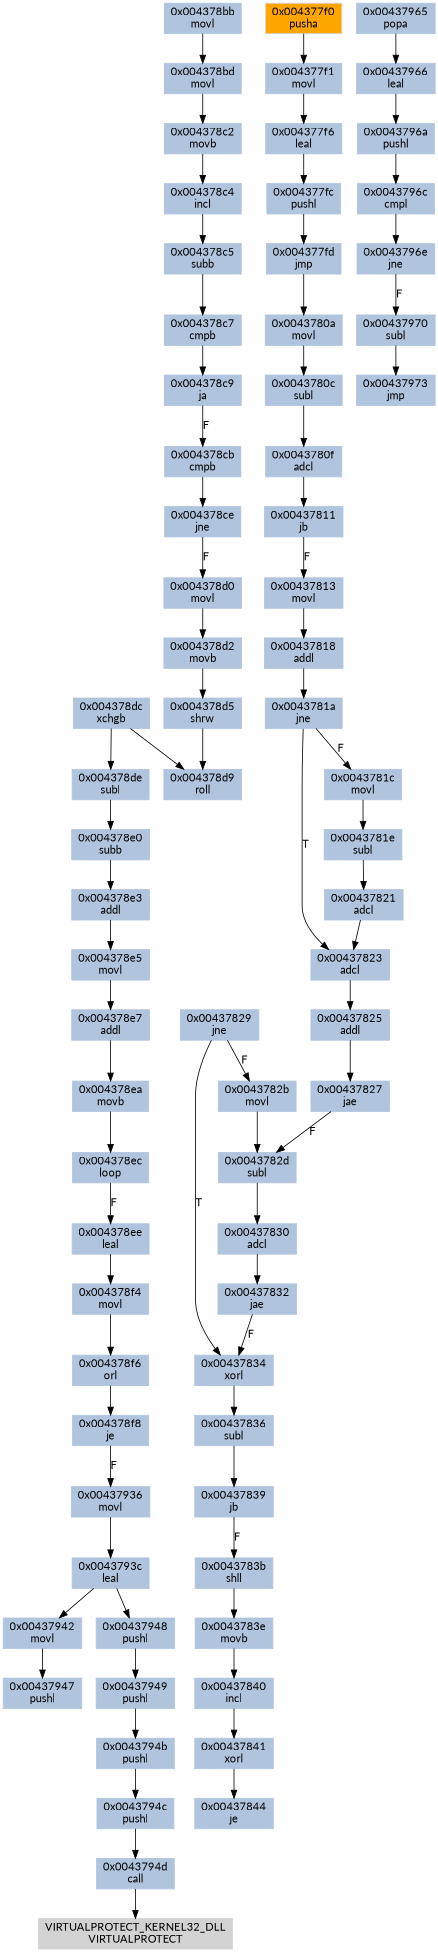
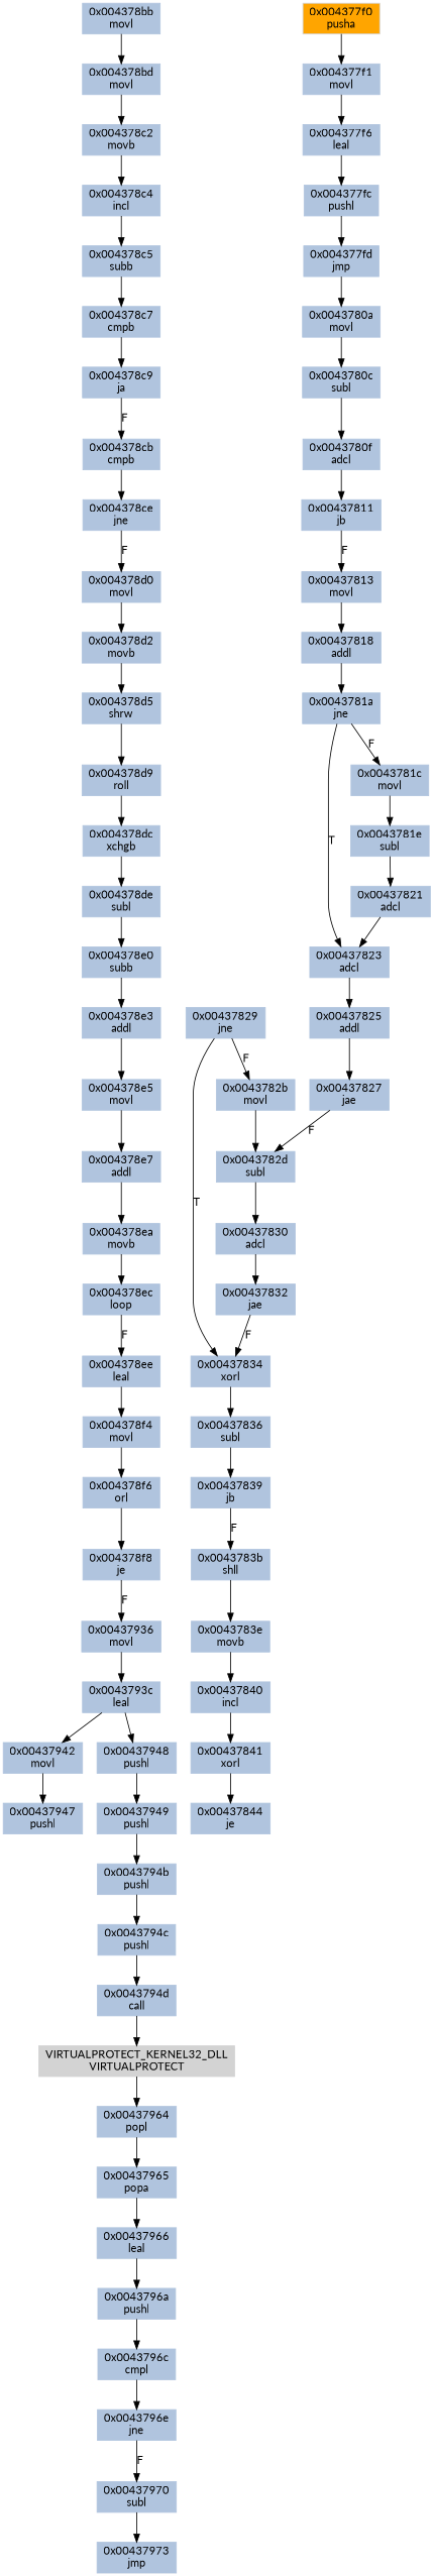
  strict digraph {
    fontname=Lato
    node [color=lightsteelblue fillcolor=lightsteelblue fontname=Lato shape=rectangle style=filled]
    edge [color="#000000" fontname=Lato]
    n1 [label="0x00437936\nmovl"]
    n2 [label="0x0043793c\nleal"]
    n3 [label="0x00437942\nmovl"]
    n4 [label="0x00437948\npushl"]
    n5 [label="0x00437947\npushl"]
    n6 [label="0x00437830\nadcl"]
    n7 [label="0x00437832\njae"]
    n8 [label="0x00437834\nxorl"]
    n9 [label="0x00437836\nsubl"]
    n10 [label="0x004378c9\nja"]
    n11 [label="0x004378cb\ncmpb"]
    n12 [label="0x004378ce\njne"]
    n13 [label="0x004378d0\nmovl"]
    n14 [label="0x00437813\nmovl"]
    n15 [label="0x00437818\naddl"]
    n16 [label="0x0043781a\njne"]
    n17 [label="0x00437823\nadcl"]
    n18 [label="0x0043781c\nmovl"]
    n19 [label="0x00437839\njb"]
    n20 [label="0x0043780a\nmovl"]
    n21 [label="0x0043780c\nsubl"]
    n22 [label="0x0043780f\nadcl"]
    n23 [label="0x00437811\njb"]
    n24 [label="0x0043783b\nshll"]
    n25 [label="0x0043783e\nmovb"]
    n26 [label="0x00437825\naddl"]
    n27 [label="0x00437827\njae"]
    n28 [label="0x0043782d\nsubl"]
    n29 [label="0x004378ea\nmovb"]
    n30 [label="0x004378ec\nloop"]
    n31 [label="0x004378ee\nleal"]
    n32 [label="0x004378f4\nmovl"]
    n33 [label="0x004378dc\nxchgb"]
    n34 [label="0x004378de\nsubl"]
    n35 [label="0x004378e0\nsubb"]
    n36 [label="0x004378e3\naddl"]
    n37 [label="0x0043781e\nsubl"]
    n38 [label="0x00437841\nxorl"]
    n39 [label="0x00437844\nje"]
    n40 [label="0x004378d2\nmovb"]
    n41 [label="0x004378d5\nshrw"]
    n42 [label="0x004378d9\nroll"]
    n43 [label="0x00437949\npushl"]
    n44 [label="0x0043794b\npushl"]
    n45 [label="0x00437965\npopa"]
    n46 [label="0x00437966\nleal"]
    n47 [label="0x0043796a\npushl"]
    n48 [label="0x0043796c\ncmpl"]
    n49 [label="0x004378c2\nmovb"]
    n50 [label="0x004378c4\nincl"]
    n51 [label="0x004378c5\nsubb"]
    n52 [label="0x004378c7\ncmpb"]
    n53 [label="0x004377fc\npushl"]
    n54 [label="0x004377fd\njmp"]
    n55 [label="0x0043794c\npushl"]
    n56 [label="0x004378bb\nmovl"]
    n57 [label="0x004378bd\nmovl"]
    n58 [label="0x004378f6\norl"]
    n59 [label="0x004378f8\nje"]
    n60 [label="0x00437840\nincl"]
    n61 [label="0x00437829\njne"]
    n62 [label="0x0043782b\nmovl"]
    n63 [label="0x00437821\nadcl"]
    n64 [color=lightgrey fillcolor=orange label="0x004377f0\npusha"]
    n65 [label="0x004377f1\nmovl"]
    n66 [label="0x004377f6\nleal"]
    n67 [label="0x004378e5\nmovl"]
    n68 [label="0x004378e7\naddl"]
    n69 [label="0x0043794d\ncall"]
    n70 [color=lightgrey fillcolor=lightgrey label="VIRTUALPROTECT_KERNEL32_DLL\nVIRTUALPROTECT"]
+   n71 [label="0x00437964\npopl"]
    n72 [label="0x0043796e\njne"]
    n73 [label="0x00437970\nsubl"]
    n74 [label="0x00437973\njmp"]
    n1 -> n2
    n2 -> n3
    n2 -> n4
    n3 -> n5
    n4 -> n43
    n6 -> n7
    n7 -> n8 [label=F]
    n8 -> n9
    n9 -> n19
    n10 -> n11 [label=F]
    n11 -> n12
    n12 -> n13 [label=F]
    n13 -> n40
    n14 -> n15
    n15 -> n16
    n16 -> n17 [label=T]
    n16 -> n18 [label=F]
    n17 -> n26
    n18 -> n37
    n19 -> n24 [label=F]
    n20 -> n21
    n21 -> n22
    n22 -> n23
    n23 -> n14 [label=F]
    n24 -> n25
    n25 -> n60
    n26 -> n27
    n27 -> n28 [label=F]
    n28 -> n6
    n29 -> n30
    n30 -> n31 [label=F]
    n31 -> n32
    n32 -> n58
    n33 -> n34
    n34 -> n35
    n35 -> n36
    n36 -> n67
    n37 -> n63
    n38 -> n39
    n40 -> n41
    n41 -> n42
-   n33 -> n42
+   n42 -> n33
    n43 -> n44
    n44 -> n55
    n45 -> n46
    n46 -> n47
    n47 -> n48
    n48 -> n72
    n49 -> n50
    n50 -> n51
    n51 -> n52
    n52 -> n10
    n53 -> n54
    n54 -> n20
    n55 -> n69
    n56 -> n57
    n57 -> n49
    n58 -> n59
    n59 -> n1 [label=F]
    n60 -> n38
    n61 -> n8 [label=T]
    n61 -> n62 [label=F]
    n62 -> n28
    n63 -> n17
    n64 -> n65
    n65 -> n66
    n66 -> n53
    n67 -> n68
    n68 -> n29
    n69 -> n70
+   n70 -> n71
+   n71 -> n45
    n72 -> n73 [label=F]
    n73 -> n74
  }
